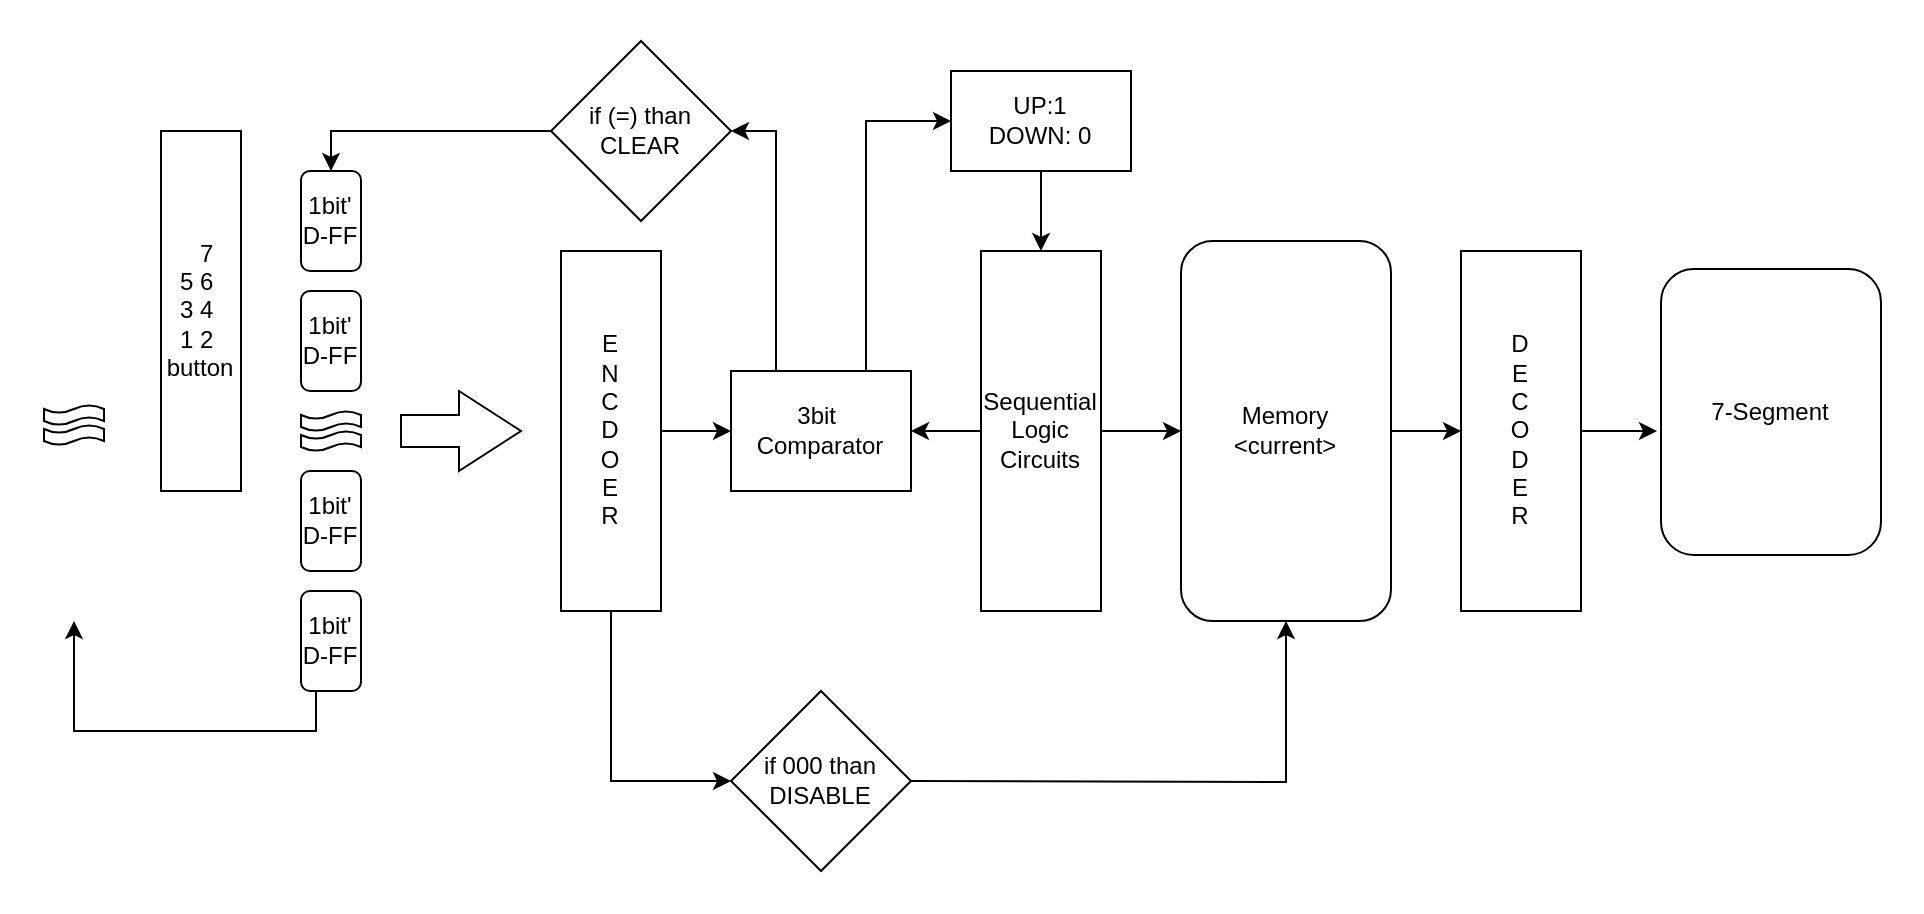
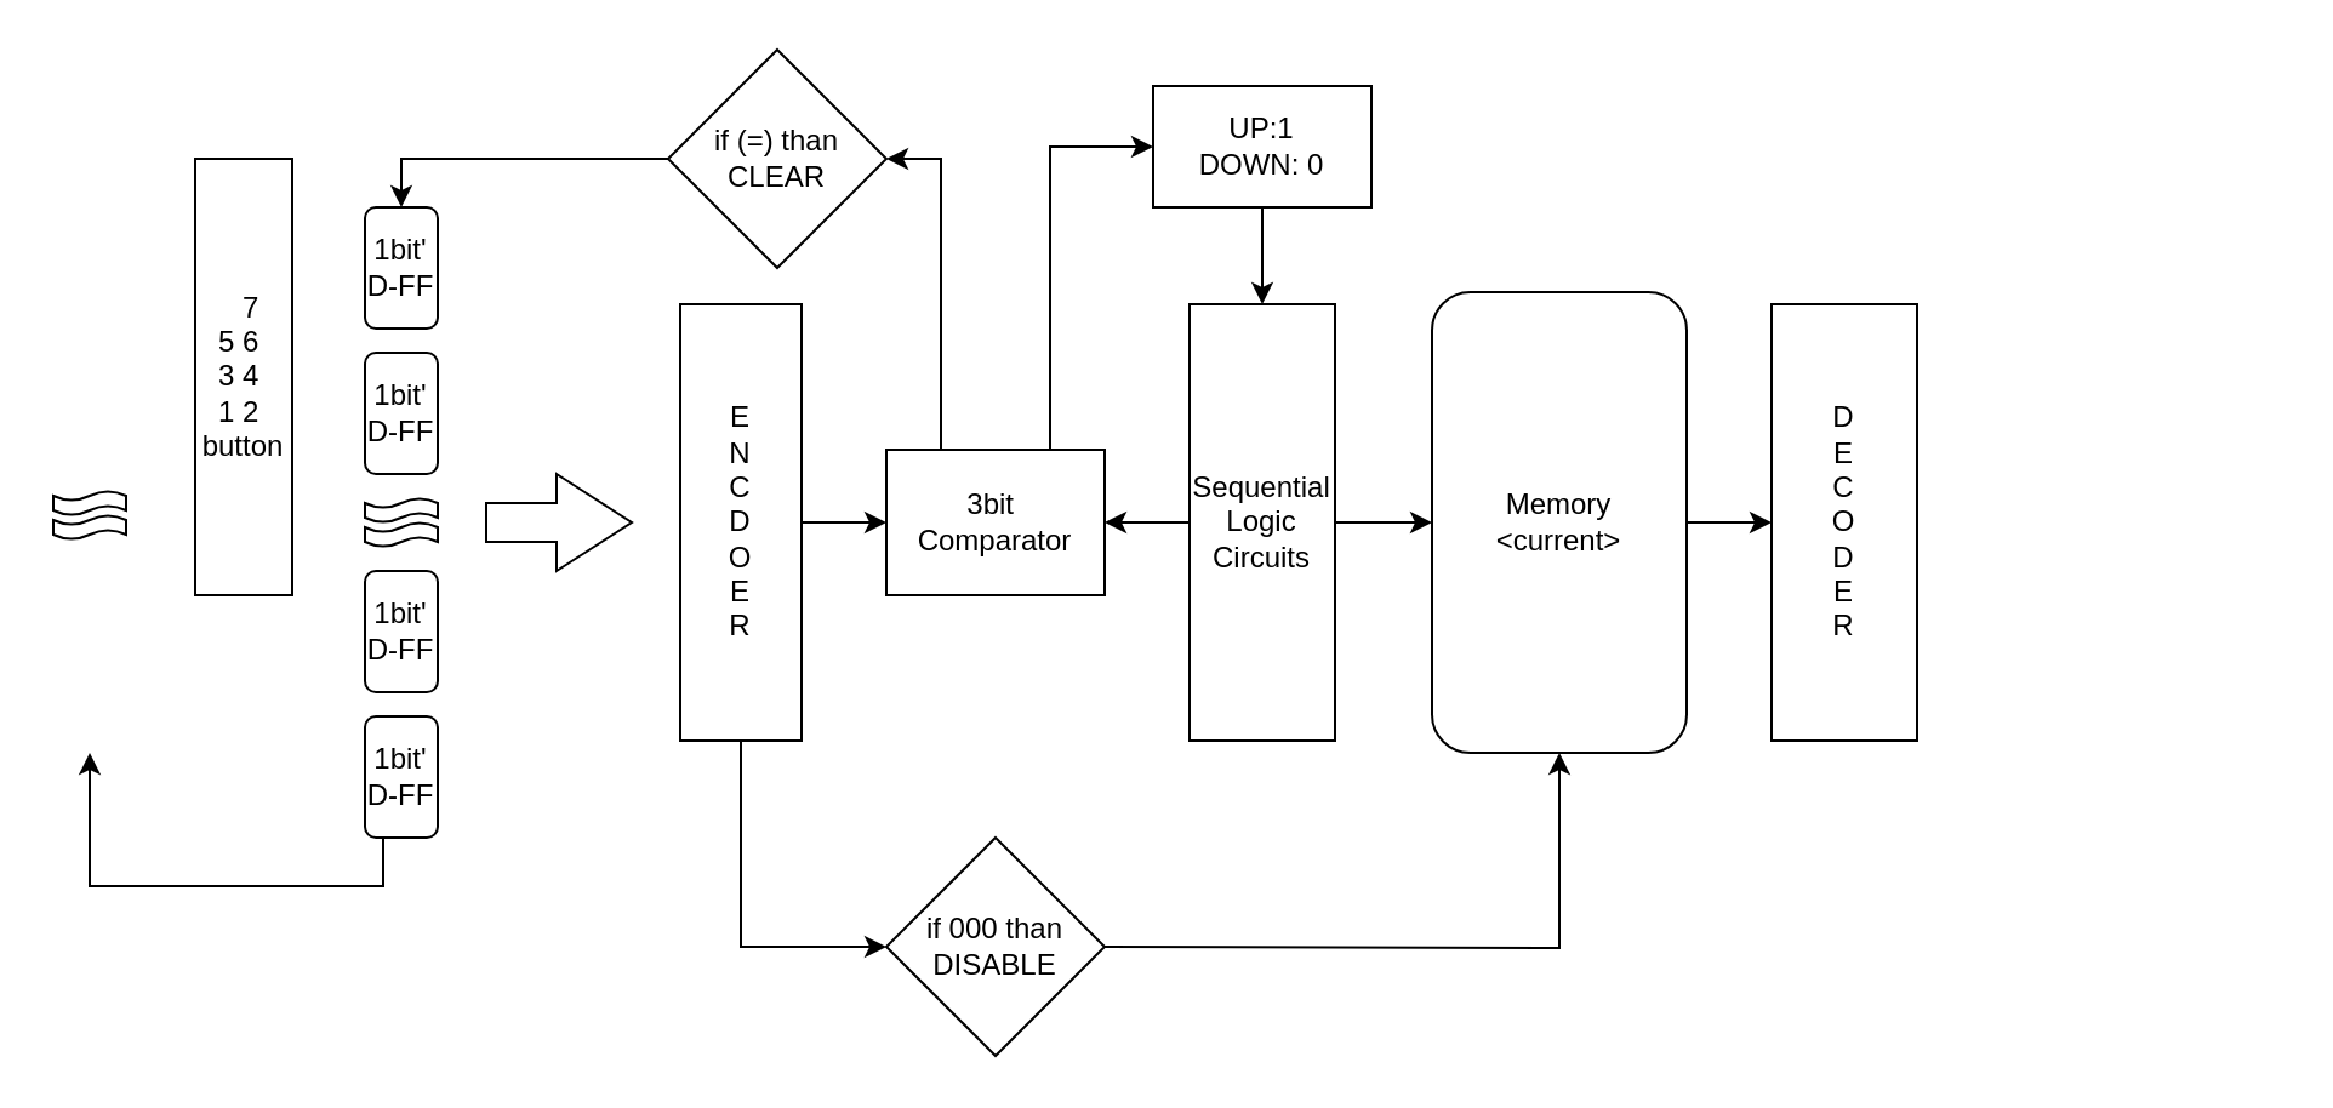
  <mxCell id="0" />
  <mxCell id="1" parent="0" />
  <mxCell id="2" style="edgeStyle=orthogonalEdgeStyle;rounded=0;orthogonalLoop=1;jettySize=auto;html=1;exitX=1;exitY=0.5;exitDx=0;exitDy=0;entryX=0;entryY=0.5;entryDx=0;entryDy=0;" edge="1" parent="1" source="4" target="26"><mxGeometry relative="1" as="geometry" /></mxCell>
  <mxCell id="3" style="edgeStyle=orthogonalEdgeStyle;rounded=0;orthogonalLoop=1;jettySize=auto;html=1;exitX=0;exitY=0.5;exitDx=0;exitDy=0;entryX=1;entryY=0.5;entryDx=0;entryDy=0;" edge="1" parent="1" source="4" target="7"><mxGeometry relative="1" as="geometry" /></mxCell>
  <mxCell id="4" value="Sequential&lt;br&gt;Logic Circuits" style="rounded=1;whiteSpace=wrap;html=1;arcSize=0;" vertex="1" parent="1"><mxGeometry x="490" y="125" width="60" height="180" as="geometry" /></mxCell>
  <mxCell id="5" style="edgeStyle=orthogonalEdgeStyle;rounded=0;orthogonalLoop=1;jettySize=auto;html=1;exitX=0.75;exitY=0;exitDx=0;exitDy=0;entryX=0;entryY=0.5;entryDx=0;entryDy=0;" edge="1" parent="1" source="7" target="18"><mxGeometry relative="1" as="geometry" /></mxCell>
  <mxCell id="6" style="edgeStyle=orthogonalEdgeStyle;rounded=0;orthogonalLoop=1;jettySize=auto;html=1;exitX=0.25;exitY=0;exitDx=0;exitDy=0;entryX=1;entryY=0.5;entryDx=0;entryDy=0;" edge="1" parent="1" source="7" target="36"><mxGeometry relative="1" as="geometry" /></mxCell>
  <mxCell id="7" value="3bit&amp;nbsp; Comparator" style="rounded=1;whiteSpace=wrap;html=1;arcSize=0;" vertex="1" parent="1"><mxGeometry x="365" y="185" width="90" height="60" as="geometry" /></mxCell>
  <mxCell id="8" value="&amp;nbsp; 7&lt;br&gt;5 6&amp;nbsp;&lt;br&gt;3 4&amp;nbsp;&lt;br&gt;1 2&amp;nbsp;&lt;br&gt;button" style="rounded=1;whiteSpace=wrap;html=1;arcSize=0;" vertex="1" parent="1"><mxGeometry x="80" y="65" width="40" height="180" as="geometry" /></mxCell>
  <mxCell id="9" style="edgeStyle=orthogonalEdgeStyle;rounded=0;orthogonalLoop=1;jettySize=auto;html=1;exitX=0.5;exitY=1;exitDx=0;exitDy=0;entryX=0;entryY=0.5;entryDx=0;entryDy=0;" edge="1" parent="1" source="11" target="34"><mxGeometry relative="1" as="geometry" /></mxCell>
  <mxCell id="10" style="edgeStyle=orthogonalEdgeStyle;rounded=0;orthogonalLoop=1;jettySize=auto;html=1;exitX=1;exitY=0.5;exitDx=0;exitDy=0;entryX=0;entryY=0.5;entryDx=0;entryDy=0;" edge="1" parent="1" source="11" target="7"><mxGeometry relative="1" as="geometry" /></mxCell>
  <mxCell id="11" value="E&lt;br&gt;N&lt;br&gt;C&lt;br&gt;D&lt;br&gt;O&lt;br&gt;E&lt;br&gt;R" style="rounded=1;whiteSpace=wrap;html=1;arcSize=0;" vertex="1" parent="1"><mxGeometry x="280" y="125" width="50" height="180" as="geometry" /></mxCell>
- <mxCell id="12" value="7-Segment" style="rounded=1;whiteSpace=wrap;html=1;" vertex="1" parent="1"><mxGeometry x="830" y="134" width="110" height="143" as="geometry" /></mxCell>
- <mxCell id="13" style="edgeStyle=orthogonalEdgeStyle;rounded=0;orthogonalLoop=1;jettySize=auto;html=1;exitX=1;exitY=0.5;exitDx=0;exitDy=0;entryX=-0.018;entryY=0.563;entryDx=0;entryDy=0;entryPerimeter=0;" edge="1" parent="1" source="14" target="12"><mxGeometry relative="1" as="geometry" /></mxCell>
  <mxCell id="14" value="D&lt;br&gt;E&lt;br&gt;C&lt;br&gt;O&lt;br&gt;D&lt;br&gt;E&lt;br&gt;R" style="rounded=1;whiteSpace=wrap;html=1;arcSize=0;" vertex="1" parent="1"><mxGeometry x="730" y="125" width="60" height="180" as="geometry" /></mxCell>
  <mxCell id="15" style="edgeStyle=orthogonalEdgeStyle;rounded=0;orthogonalLoop=1;jettySize=auto;html=1;exitX=0.25;exitY=1;exitDx=0;exitDy=0;entryX=0.5;entryY=1;entryDx=0;entryDy=0;" edge="1" parent="1" source="16" target="33"><mxGeometry relative="1" as="geometry" /></mxCell>
  <mxCell id="16" value="1bit'&lt;br&gt;D-FF" style="rounded=1;whiteSpace=wrap;html=1;" vertex="1" parent="1"><mxGeometry x="150" y="295" width="30" height="50" as="geometry" /></mxCell>
  <mxCell id="17" style="edgeStyle=orthogonalEdgeStyle;rounded=0;orthogonalLoop=1;jettySize=auto;html=1;exitX=0.5;exitY=1;exitDx=0;exitDy=0;entryX=0.5;entryY=0;entryDx=0;entryDy=0;" edge="1" parent="1" source="18" target="4"><mxGeometry relative="1" as="geometry" /></mxCell>
  <mxCell id="18" value="UP:1&lt;br&gt;DOWN: 0" style="rounded=1;whiteSpace=wrap;html=1;arcSize=0;" vertex="1" parent="1"><mxGeometry x="475" y="35" width="90" height="50" as="geometry" /></mxCell>
  <mxCell id="19" value="" style="html=1;shadow=0;dashed=0;align=center;verticalAlign=middle;shape=mxgraph.arrows2.arrow;dy=0.6;dx=31;notch=0;rotation=0;" vertex="1" parent="1"><mxGeometry x="200" y="195" width="60" height="40" as="geometry" /></mxCell>
  <mxCell id="20" value="" style="shape=tape;whiteSpace=wrap;html=1;direction=south;rotation=90;" vertex="1" parent="1"><mxGeometry x="160" y="195" width="10" height="30" as="geometry" /></mxCell>
  <mxCell id="21" value="" style="shape=image;html=1;verticalAlign=top;verticalLabelPosition=bottom;labelBackgroundColor=#ffffff;imageAspect=0;aspect=fixed;image=https://cdn2.iconfinder.com/data/icons/electronic-13/480/6-electronic-led-icon-2-128.png;rounded=0;glass=0;sketch=0;fillColor=none;" vertex="1" parent="1"><mxGeometry x="20" y="120" width="33" height="33" as="geometry" /></mxCell>
  <mxCell id="22" value="" style="shape=image;html=1;verticalAlign=top;verticalLabelPosition=bottom;labelBackgroundColor=#ffffff;imageAspect=0;aspect=fixed;image=https://cdn2.iconfinder.com/data/icons/electronic-13/480/6-electronic-led-icon-2-128.png;rounded=0;glass=0;sketch=0;fillColor=none;" vertex="1" parent="1"><mxGeometry x="20" y="159" width="33" height="33" as="geometry" /></mxCell>
  <mxCell id="23" value="" style="shape=image;html=1;verticalAlign=top;verticalLabelPosition=bottom;labelBackgroundColor=#ffffff;imageAspect=0;aspect=fixed;image=https://cdn2.iconfinder.com/data/icons/electronic-13/480/6-electronic-led-icon-2-128.png;rounded=0;glass=0;sketch=0;fillColor=none;" vertex="1" parent="1"><mxGeometry x="20" y="237" width="33" height="33" as="geometry" /></mxCell>
  <mxCell id="24" style="edgeStyle=orthogonalEdgeStyle;rounded=0;orthogonalLoop=1;jettySize=auto;html=1;exitX=1;exitY=0.5;exitDx=0;exitDy=0;entryX=0.5;entryY=1;entryDx=0;entryDy=0;" edge="1" parent="1" target="26"><mxGeometry relative="1" as="geometry"><mxPoint x="455" y="390" as="sourcePoint" /></mxGeometry></mxCell>
  <mxCell id="25" style="edgeStyle=orthogonalEdgeStyle;rounded=0;orthogonalLoop=1;jettySize=auto;html=1;exitX=1;exitY=0.5;exitDx=0;exitDy=0;entryX=0;entryY=0.5;entryDx=0;entryDy=0;" edge="1" parent="1" source="26" target="14"><mxGeometry relative="1" as="geometry" /></mxCell>
  <mxCell id="26" value="Memory&lt;br&gt;&amp;lt;current&amp;gt;" style="rounded=1;whiteSpace=wrap;html=1;" vertex="1" parent="1"><mxGeometry x="590" y="120" width="105" height="190" as="geometry" /></mxCell>
  <mxCell id="27" value="1bit'&lt;br&gt;D-FF" style="rounded=1;whiteSpace=wrap;html=1;" vertex="1" parent="1"><mxGeometry x="150" y="235" width="30" height="50" as="geometry" /></mxCell>
  <mxCell id="28" value="1bit'&lt;br&gt;D-FF" style="rounded=1;whiteSpace=wrap;html=1;" vertex="1" parent="1"><mxGeometry x="150" y="145" width="30" height="50" as="geometry" /></mxCell>
  <mxCell id="29" value="1bit'&lt;br&gt;D-FF" style="rounded=1;whiteSpace=wrap;html=1;" vertex="1" parent="1"><mxGeometry x="150" y="85" width="30" height="50" as="geometry" /></mxCell>
  <mxCell id="30" value="" style="shape=tape;whiteSpace=wrap;html=1;direction=south;rotation=90;" vertex="1" parent="1"><mxGeometry x="160" y="205" width="10" height="30" as="geometry" /></mxCell>
  <mxCell id="31" value="" style="shape=tape;whiteSpace=wrap;html=1;direction=south;rotation=90;" vertex="1" parent="1"><mxGeometry x="31.5" y="192" width="10" height="30" as="geometry" /></mxCell>
  <mxCell id="32" value="" style="shape=tape;whiteSpace=wrap;html=1;direction=south;rotation=90;" vertex="1" parent="1"><mxGeometry x="31.5" y="202" width="10" height="30" as="geometry" /></mxCell>
  <mxCell id="33" value="" style="shape=image;html=1;verticalAlign=top;verticalLabelPosition=bottom;labelBackgroundColor=#ffffff;imageAspect=0;aspect=fixed;image=https://cdn2.iconfinder.com/data/icons/electronic-13/480/6-electronic-led-icon-2-128.png;rounded=0;glass=0;sketch=0;fillColor=none;" vertex="1" parent="1"><mxGeometry x="20" y="277" width="33" height="33" as="geometry" /></mxCell>
  <mxCell id="34" value="&lt;span&gt;if 000 than&lt;/span&gt;&lt;br&gt;&lt;span&gt;DISABLE&lt;/span&gt;" style="rhombus;whiteSpace=wrap;html=1;" vertex="1" parent="1"><mxGeometry x="365" y="345" width="90" height="90" as="geometry" /></mxCell>
  <mxCell id="35" style="edgeStyle=orthogonalEdgeStyle;rounded=0;orthogonalLoop=1;jettySize=auto;html=1;exitX=0;exitY=0.5;exitDx=0;exitDy=0;entryX=0.5;entryY=0;entryDx=0;entryDy=0;" edge="1" parent="1" source="36" target="29"><mxGeometry relative="1" as="geometry" /></mxCell>
  <mxCell id="36" value="if (=) than&lt;br&gt;CLEAR" style="rhombus;whiteSpace=wrap;html=1;" vertex="1" parent="1"><mxGeometry x="275" y="20" width="90" height="90" as="geometry" /></mxCell>
